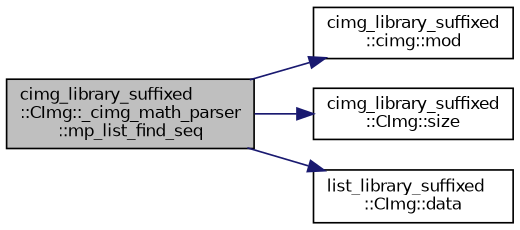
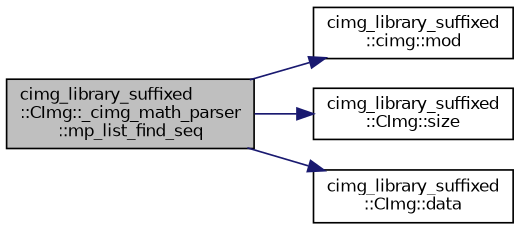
  digraph {
    rankdir=LR
    node [color=black fillcolor=white fontname=Helvetica fontsize=10 shape=record style=filled]
    edge [color=midnightblue fontname=Helvetica fontsize=10 labelfontname=Helvetica labelfontsize=10 style=solid]
    n1 [fillcolor=grey75 fontcolor=black height=0.2 label="cimg_library_suffixed\l::CImg::_cimg_math_parser\l::mp_list_find_seq" width=0.4]
    n2 [height=0.2 label="cimg_library_suffixed\l::cimg::mod" width=0.4]
    n3 [height=0.2 label="cimg_library_suffixed\l::CImg::size" width=0.4]
-   n4 [height=0.2 label="list_library_suffixed\l::CImg::data" width=0.4]
+   n4 [height=0.2 label="cimg_library_suffixed\l::CImg::data" width=0.4]
    n1 -> n2
    n1 -> n3
    n1 -> n4
  }
